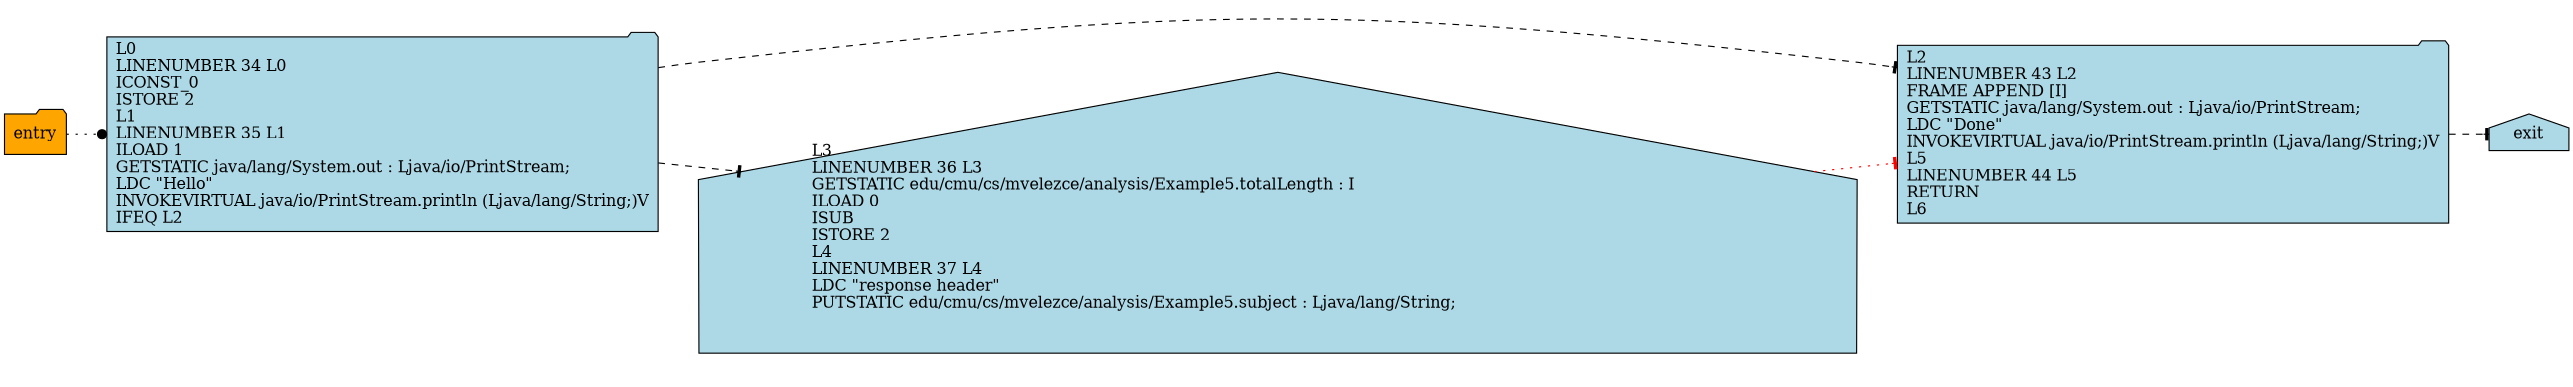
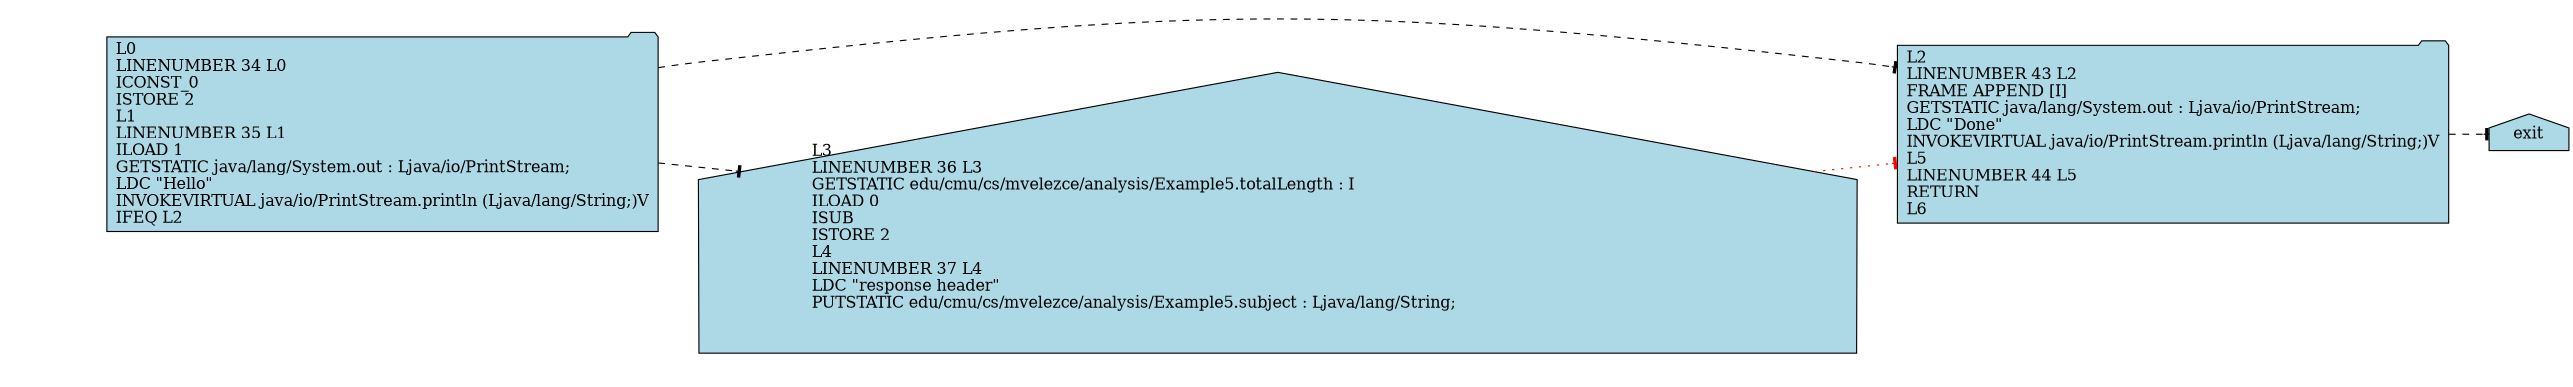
  digraph {
    rankdir=LR
    node [shape=folder style=filled fillcolor=lightblue]
    edge [color=black style=dashed arrowhead=tee]
    n1 [label="L0\lLINENUMBER 34 L0\lICONST_0\lISTORE 2\lL1\lLINENUMBER 35 L1\lILOAD 1\lGETSTATIC java/lang/System.out : Ljava/io/PrintStream;\lLDC \"Hello\"\lINVOKEVIRTUAL java/io/PrintStream.println (Ljava/lang/String;)V\lIFEQ L2\l"]
    n2 [label="L2\lLINENUMBER 43 L2\lFRAME APPEND [I]\lGETSTATIC java/lang/System.out : Ljava/io/PrintStream;\lLDC \"Done\"\lINVOKEVIRTUAL java/io/PrintStream.println (Ljava/lang/String;)V\lL5\lLINENUMBER 44 L5\lRETURN\lL6\l"]
    n3 [label="L3\lLINENUMBER 36 L3\lGETSTATIC edu/cmu/cs/mvelezce/analysis/Example5.totalLength : I\lILOAD 0\lISUB\lISTORE 2\lL4\lLINENUMBER 37 L4\lLDC \"response header\"\lPUTSTATIC edu/cmu/cs/mvelezce/analysis/Example5.subject : Ljava/lang/String;\l" shape=house]
    exit [shape=house]
-   entry [fillcolor=orange]
    n1 -> n2
    n1 -> n3
    n2 -> exit
    n3 -> n2 [color=red style=dotted]
-   entry -> n1 [style=dotted arrowhead=dot]
  }
